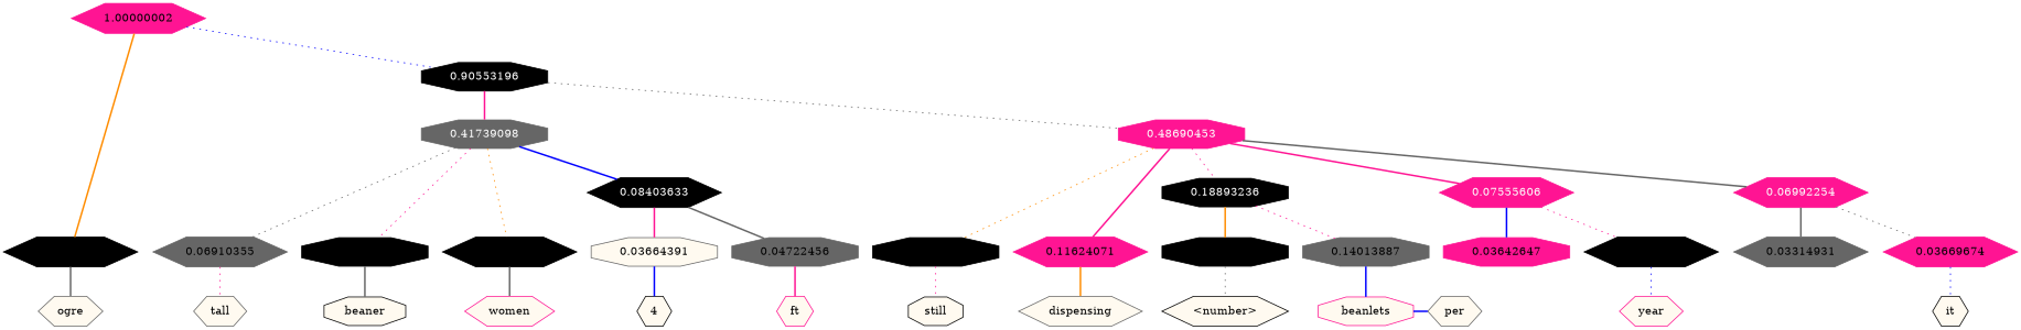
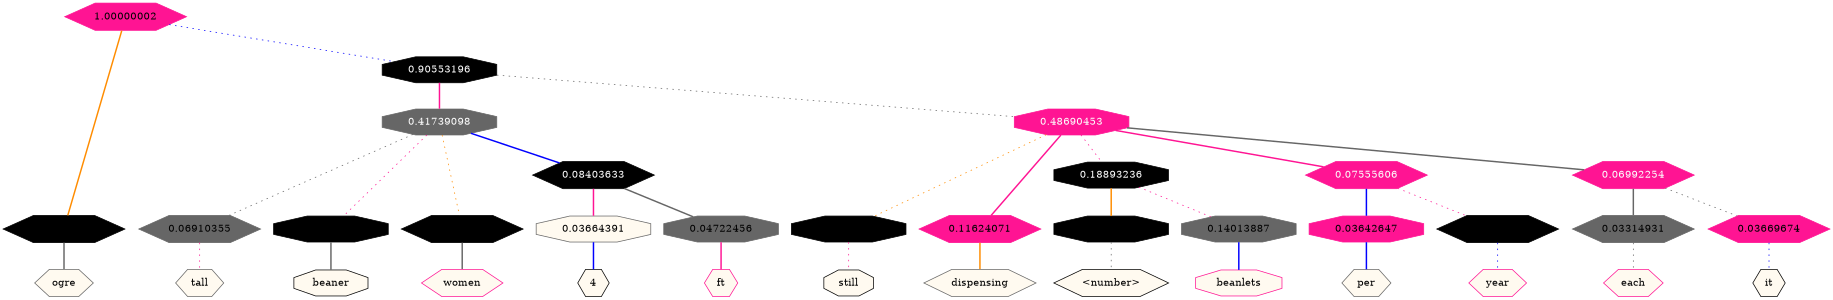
  graph {
    node [color=black format=png nodesep=0.001 ordering=out overlap_scaling=0.01 ranksep=0.001 shape=hexagon style=filled fontcolor=black]
    edge [color=deeppink style=bold]
    n1 [fillcolor=floralwhite height=0.15 label=4 style="filled,solid" width=0.15 fontcolor=""]
    n2 [color=deeppink fillcolor=floralwhite height=0.15 label=ft style="filled,solid" width=0.15 fontcolor=""]
    n3 [color=gray40 fillcolor=floralwhite height=0.15 label=tall style="filled,solid" width=0.15 fontcolor=""]
    n4 [fillcolor=floralwhite height=0.15 label=beaner shape=octagon style="filled,solid" width=0.15 fontcolor=""]
    n5 [color=deeppink fillcolor=floralwhite height=0.15 label=women style="filled,solid" width=0.15 fontcolor=""]
    n6 [fillcolor=floralwhite height=0.15 label=still shape=octagon style="filled,solid" width=0.15 fontcolor=""]
    n7 [color=gray40 fillcolor=floralwhite height=0.15 label=dispensing style="filled,solid" width=0.15 fontcolor=""]
    n8 [fillcolor=floralwhite height=0.15 label="\<number\>" style="filled,solid" width=0.15 fontcolor=""]
    n9 [color=deeppink fillcolor=floralwhite height=0.15 label=beanlets shape=octagon style="filled,solid" width=0.15 fontcolor=""]
    n10 [color=gray40 fillcolor=floralwhite height=0.15 label=per style="filled,solid" width=0.15 fontcolor=""]
    n11 [color=deeppink fillcolor=floralwhite height=0.15 label=year style="filled,solid" width=0.15 fontcolor=""]
+   n12 [color=deeppink fillcolor=floralwhite height=0.15 label=each style="filled,solid" width=0.15 fontcolor=""]
    n13 [fillcolor=floralwhite height=0.15 label=it style="filled,solid" width=0.15 fontcolor=""]
    n14 [color=gray40 fillcolor=floralwhite height=0.15 label=ogre style="filled,solid" width=0.15 fontcolor=""]
    n15 [color=gray40 fillcolor=floralwhite height=0.15 label=0.03664391 shape=octagon width=0.15]
    n16 [color=gray40 height=0.15 label=0.04722456 shape=octagon width=0.15]
    n17 [color=gray40 height=0.15 label=0.06910355 width=0.15]
    n18 [height=0.15 label=0.20001142 shape=octagon width=0.15]
    n19 [height=0.15 label=0.06286275 width=0.15]
    n20 [height=0.15 label=0.03572329 shape=octagon width=0.15]
    n21 [color=deeppink height=0.15 label=0.11624071 width=0.15]
    n22 [height=0.15 label=0.04816975 shape=octagon width=0.15]
    n23 [color=gray40 height=0.15 label=0.14013887 shape=octagon width=0.15]
    n24 [color=deeppink height=0.15 label=0.03642647 shape=octagon width=0.15]
    n25 [height=0.15 label=0.03883661 width=0.15]
    n26 [color=gray40 height=0.15 label=0.03314931 width=0.15]
    n27 [color=deeppink height=0.15 label=0.03669674 width=0.15]
    n28 [height=0.15 label=0.09317284 width=0.15]
    n29 [color=deeppink height=0.15 label=1.00000002 width=0.15]
    n30 [fontcolor=grey99 height=0.15 label=0.90553196 shape=octagon width=0.15]
    n31 [color=gray40 fontcolor=grey99 height=0.15 label=0.41739098 shape=octagon width=0.15]
    n32 [color=deeppink fontcolor=grey99 height=0.15 label=0.48690453 shape=octagon width=0.15]
    n33 [fontcolor=grey99 height=0.15 label=0.08403633 width=0.15]
    n34 [fontcolor=grey99 height=0.15 label=0.18893236 shape=octagon width=0.15]
    n35 [color=deeppink fontcolor=grey99 height=0.15 label=0.07555606 width=0.15]
    n36 [color=deeppink fontcolor=grey99 height=0.15 label=0.06992254 width=0.15]
    subgraph sub_1 {
      rank=same
      n1
      n2
      n3
      n4
      n5
      n6
      n7
      n8
      n9
      n10
      n11
+     n12
      n13
      n14
    }
    subgraph sub_2 {
      rank=same
      n15
      n16
      n17
      n18
      n19
      n20
      n21
      n22
      n23
      n24
      n25
      n26
      n27
      n28
    }
    n15 -- n1 [color=blue]
    n16 -- n2
    n17 -- n3 [style=dotted]
    n18 -- n4 [color=gray40]
    n19 -- n5 [color=gray40]
    n20 -- n6 [style=dotted]
    n21 -- n7 [color=darkorange]
    n22 -- n8 [color=gray40 style=dotted]
    n23 -- n9 [color=blue]
-   n9 -- n10 [color=blue]
+   n24 -- n10 [color=blue]
    n25 -- n11 [color=blue style=dotted]
+   n26 -- n12 [color=gray40 style=dotted]
    n27 -- n13 [color=blue style=dotted]
    n28 -- n14 [color=gray40]
    n29 -- n28 [color=darkorange]
    n29 -- n30 [color=blue style=dotted]
    n30 -- n31
    n30 -- n32 [color=gray40 style=dotted]
    n31 -- n17 [color=gray40 style=dotted]
    n31 -- n18 [style=dotted]
    n31 -- n19 [color=darkorange style=dotted]
    n31 -- n33 [color=blue]
    n32 -- n20 [color=darkorange style=dotted]
    n32 -- n21
    n32 -- n34 [style=dotted]
    n32 -- n35
    n32 -- n36 [color=gray40]
    n33 -- n15
    n33 -- n16 [color=gray40]
    n34 -- n22 [color=darkorange]
    n34 -- n23 [style=dotted]
    n35 -- n24 [color=blue]
    n35 -- n25 [style=dotted]
    n36 -- n26 [color=gray40]
    n36 -- n27 [color=gray40 style=dotted]
  }
